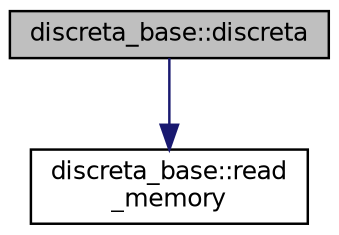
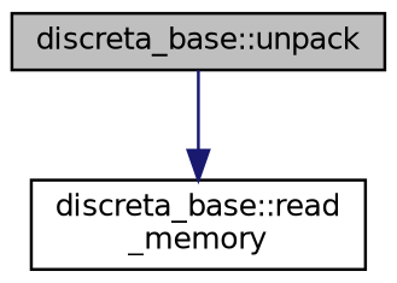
  digraph {
    rankdir=TB
    node [color=black fontname=Helvetica fontsize=10 shape=record style=filled]
-   n1 [fillcolor=grey75 fontcolor=black height=0.2 label="discreta_base::discreta" width=0.4]
+   n1 [fillcolor=grey75 fontcolor=black height=0.2 label="discreta_base::unpack" width=0.4]
    n2 [fillcolor=white height=0.2 label="discreta_base::read\l_memory" width=0.4]
    n1 -> n2 [color=midnightblue fontname=Helvetica fontsize=10 labelfontname=Helvetica labelfontsize=10 style=solid]
  }
